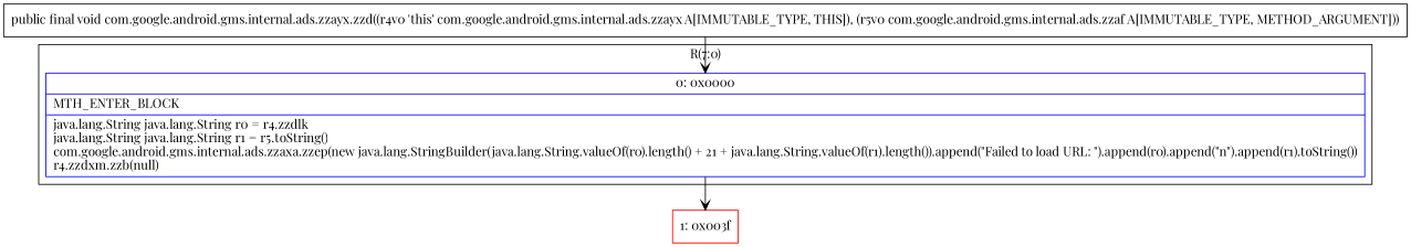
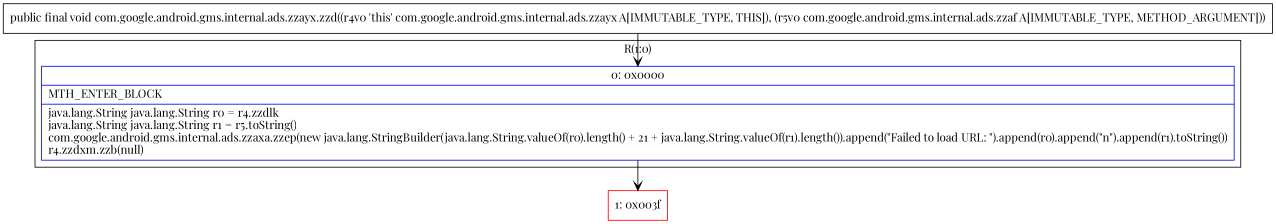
  digraph {
    fontname="Playfair Display"
    node [shape=record fontname="Playfair Display"]
    edge [style=solid arrowhead=vee fontname="Playfair Display"]
    n1 [color=blue label="{0\:\ 0x0000|MTH_ENTER_BLOCK\l|java.lang.String java.lang.String r0 = r4.zzdlk\ljava.lang.String java.lang.String r1 = r5.toString()\lcom.google.android.gms.internal.ads.zzaxa.zzep(new java.lang.StringBuilder(java.lang.String.valueOf(r0).length() + 21 + java.lang.String.valueOf(r1).length()).append(\"Failed to load URL: \").append(r0).append(\"n\").append(r1).toString())\lr4.zzdxm.zzb(null)\l}"]
    n2 [color=red label="{1\:\ 0x003f}"]
    n3 [label="{public final void com.google.android.gms.internal.ads.zzayx.zzd((r4v0 'this' com.google.android.gms.internal.ads.zzayx A[IMMUTABLE_TYPE, THIS]), (r5v0 com.google.android.gms.internal.ads.zzaf A[IMMUTABLE_TYPE, METHOD_ARGUMENT])) }"]
    subgraph cluster_1 {
-     label="R(7:0)"
+     label="R(1:0)"
      n1
    }
    n1 -> n2
    n3 -> n1
  }
